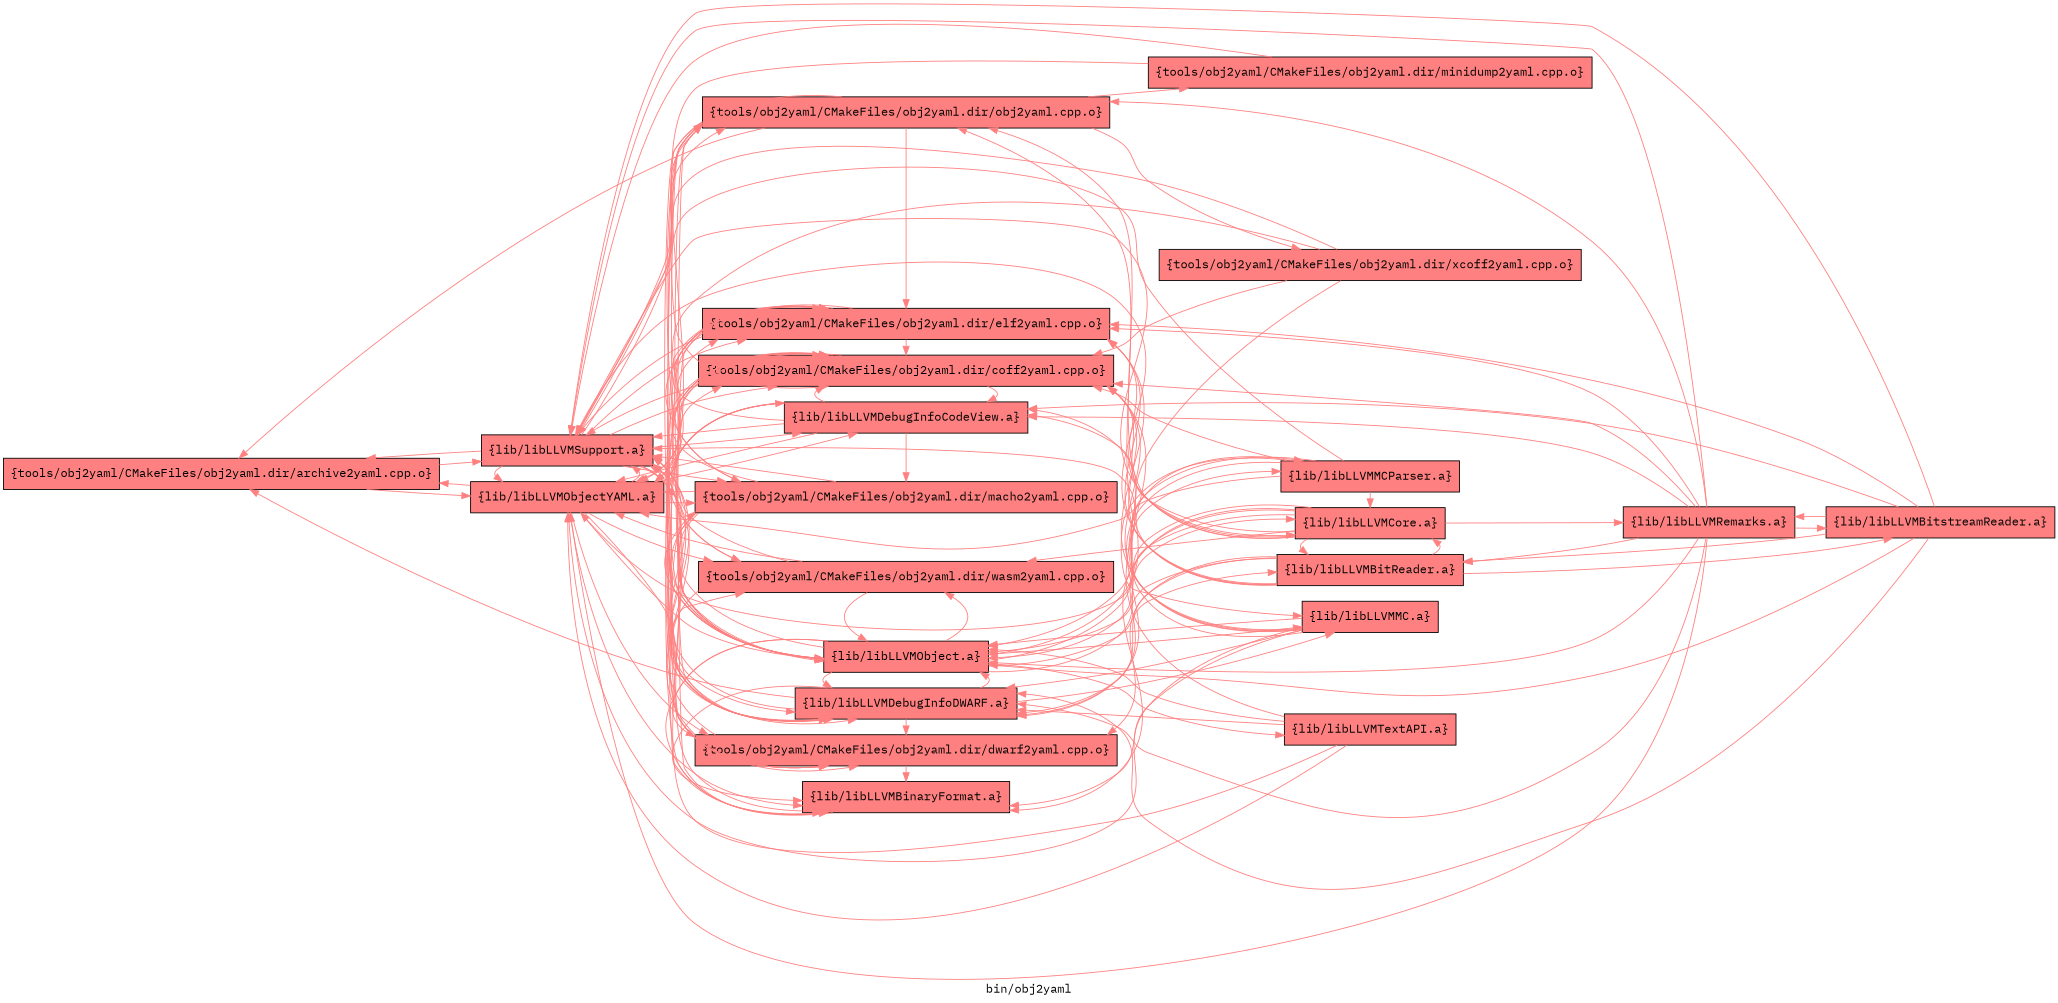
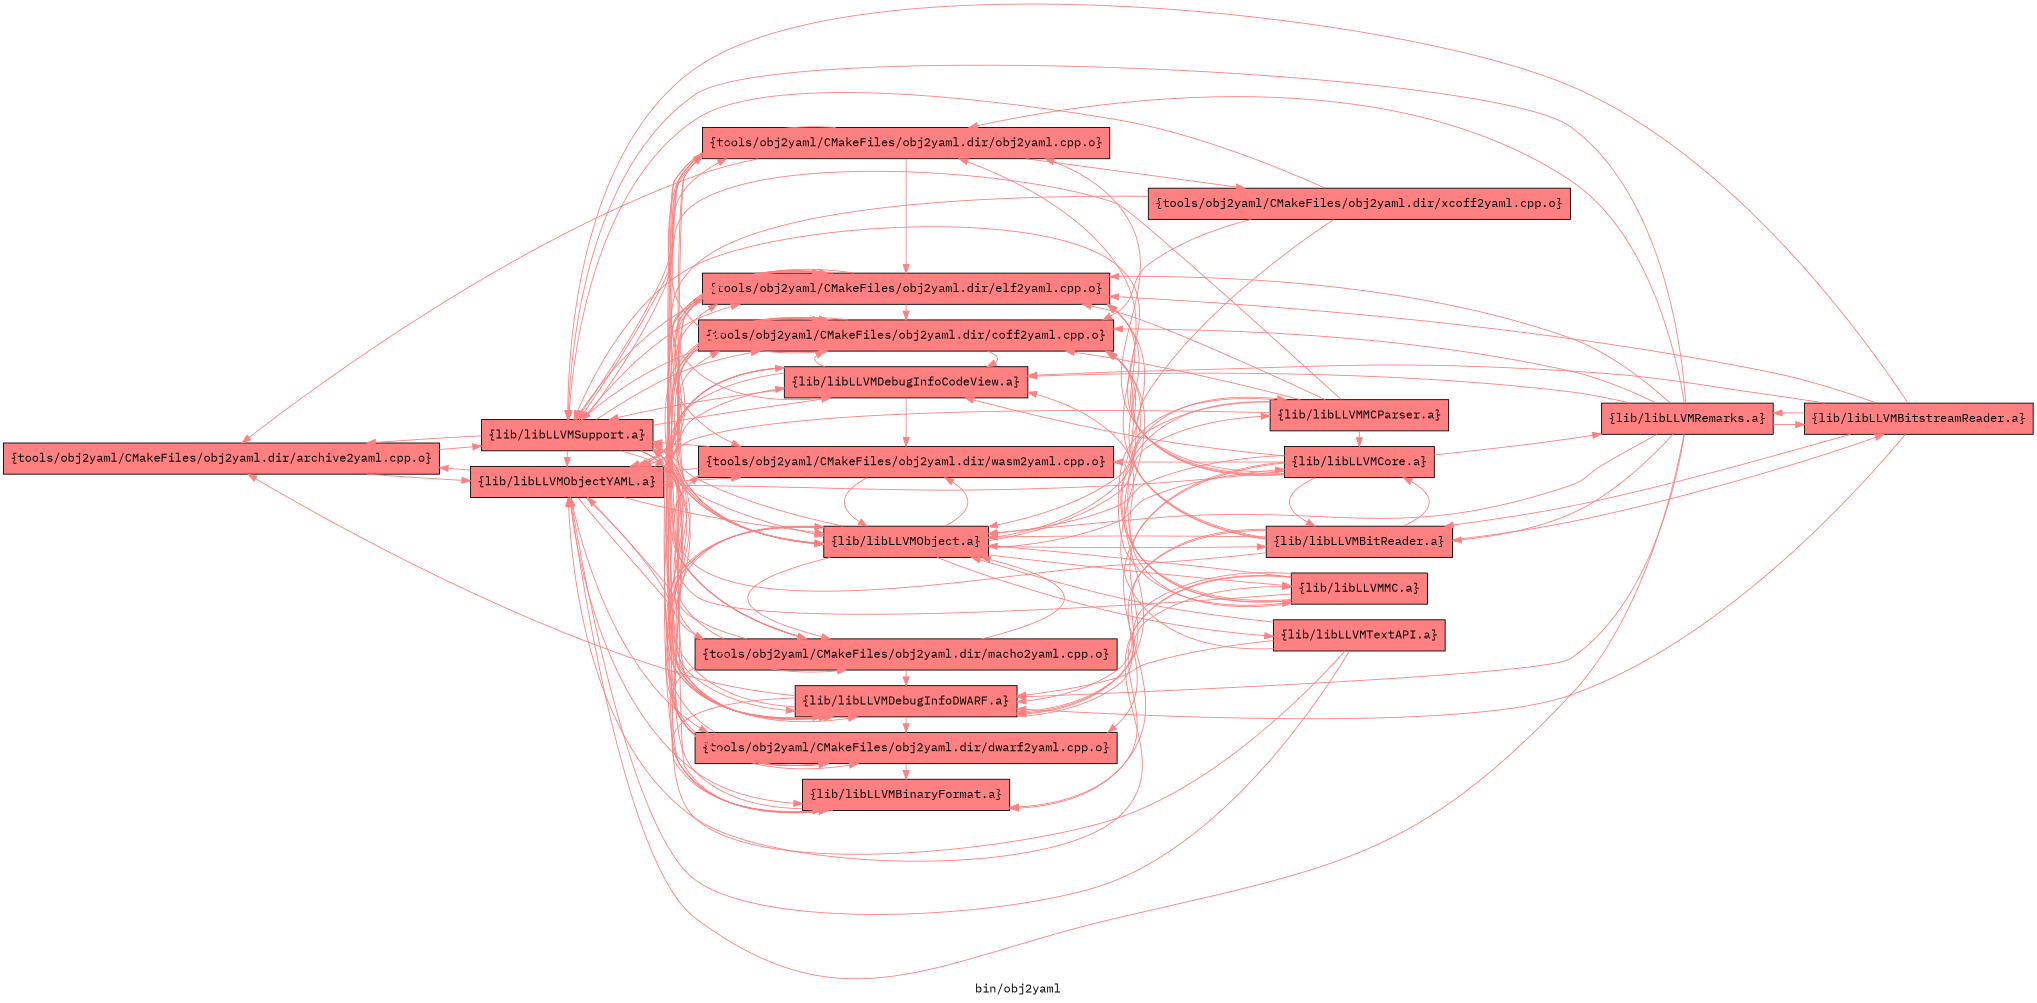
  digraph {
    fontname="IBM Plex Mono"
    label="bin/obj2yaml"
    rankdir=LR
    node [fillcolor="1.000000 0.5 1" fontname="IBM Plex Mono" group=1 shape=box style=filled]
    edge [color="1.000000 0.5 1" fontname="IBM Plex Mono"]
    n1 [label="{tools/obj2yaml/CMakeFiles/obj2yaml.dir/archive2yaml.cpp.o}"]
    n2 [label="{lib/libLLVMObjectYAML.a}"]
    n3 [label="{lib/libLLVMSupport.a}"]
    n4 [label="{tools/obj2yaml/CMakeFiles/obj2yaml.dir/elf2yaml.cpp.o}"]
    n5 [label="{tools/obj2yaml/CMakeFiles/obj2yaml.dir/coff2yaml.cpp.o}"]
    n6 [label="{tools/obj2yaml/CMakeFiles/obj2yaml.dir/dwarf2yaml.cpp.o}"]
    n7 [label="{tools/obj2yaml/CMakeFiles/obj2yaml.dir/macho2yaml.cpp.o}"]
    n8 [label="{lib/libLLVMDebugInfoCodeView.a}"]
    n9 [label="{lib/libLLVMDebugInfoDWARF.a}"]
    n10 [label="{lib/libLLVMObject.a}"]
    n11 [label="{lib/libLLVMBinaryFormat.a}"]
    n12 [label="{tools/obj2yaml/CMakeFiles/obj2yaml.dir/wasm2yaml.cpp.o}"]
    n13 [label="{tools/obj2yaml/CMakeFiles/obj2yaml.dir/obj2yaml.cpp.o}"]
    n14 [label="{lib/libLLVMMC.a}"]
    n15 [label="{lib/libLLVMBitReader.a}"]
    n16 [label="{lib/libLLVMCore.a}"]
    n17 [label="{lib/libLLVMMCParser.a}"]
    n18 [label="{lib/libLLVMTextAPI.a}"]
-   n19 [label="{tools/obj2yaml/CMakeFiles/obj2yaml.dir/minidump2yaml.cpp.o}"]
    n20 [label="{tools/obj2yaml/CMakeFiles/obj2yaml.dir/xcoff2yaml.cpp.o}"]
    n21 [label="{lib/libLLVMBitstreamReader.a}"]
    n22 [label="{lib/libLLVMRemarks.a}"]
    subgraph sub_1 {
      rank=same
      n1
    }
    subgraph sub_2 {
      rank=same
      n2
      n3
    }
    subgraph sub_3 {
      rank=same
      n4
      n5
      n6
      n7
      n8
      n9
      n10
      n11
      n12
      n13
    }
    subgraph sub_4 {
      rank=same
      n14
      n15
      n16
      n17
      n18
-     n19
      n20
    }
    n1 -> n2
    n1 -> n3
    n2 -> n1
-   n2 -> n3
    n2 -> n4
    n2 -> n5
    n2 -> n6
    n2 -> n7
    n2 -> n8
    n2 -> n9
    n2 -> n10
    n2 -> n11
    n2 -> n12
    n3 -> n1
    n3 -> n2
    n3 -> n4
    n3 -> n5
    n3 -> n6
    n3 -> n7
    n3 -> n8
    n3 -> n9
    n3 -> n10
    n3 -> n13
    n4 -> n2
    n4 -> n3
    n4 -> n5
    n4 -> n6
    n4 -> n9
-   n21 -> n10
+   n4 -> n10
    n5 -> n2
    n5 -> n3
    n5 -> n8
    n5 -> n10
    n6 -> n3
    n6 -> n5
    n6 -> n11
    n7 -> n2
    n7 -> n3
    n7 -> n4
    n7 -> n5
    n7 -> n6
    n7 -> n9
    n7 -> n10
    n8 -> n2
    n8 -> n3
    n8 -> n4
    n8 -> n5
    n8 -> n7
    n8 -> n9
    n8 -> n10
    n8 -> n12
    n9 -> n1
    n9 -> n3
    n9 -> n4
    n9 -> n5
    n9 -> n6
    n9 -> n10
    n9 -> n11
    n9 -> n12
    n9 -> n13
    n9 -> n14
    n10 -> n3
    n10 -> n4
    n10 -> n5
    n10 -> n6
    n10 -> n7
    n10 -> n9
    n10 -> n11
    n10 -> n12
    n10 -> n13
    n10 -> n14
    n10 -> n15
    n10 -> n16
    n10 -> n17
    n10 -> n18
    n11 -> n3
    n11 -> n8
    n11 -> n13
    n12 -> n2
    n12 -> n3
    n12 -> n6
    n12 -> n10
    n13 -> n1
    n13 -> n3
    n13 -> n4
    n13 -> n5
    n13 -> n7
    n13 -> n10
    n13 -> n11
    n13 -> n12
-   n13 -> n19
    n13 -> n20
    n14 -> n2
    n14 -> n3
    n14 -> n4
    n14 -> n5
    n14 -> n8
    n14 -> n9
    n14 -> n10
    n14 -> n11
    n14 -> n17
    n15 -> n3
    n15 -> n4
    n15 -> n5
    n15 -> n6
    n15 -> n9
    n15 -> n10
    n15 -> n13
    n15 -> n16
    n15 -> n21
    n16 -> n2
    n16 -> n3
    n16 -> n4
-   n5 -> n16
+   n16 -> n5
    n16 -> n8
    n16 -> n9
    n16 -> n10
    n16 -> n11
    n16 -> n12
    n16 -> n13
    n16 -> n15
    n16 -> n22
    n17 -> n2
    n17 -> n3
+   n17 -> n4
    n17 -> n5
    n17 -> n9
    n17 -> n10
    n17 -> n14
    n17 -> n16
    n18 -> n2
    n18 -> n3
    n18 -> n5
    n18 -> n9
    n18 -> n10
-   n19 -> n2
-   n19 -> n3
    n20 -> n2
    n20 -> n3
    n20 -> n5
    n20 -> n10
    n21 -> n3
    n21 -> n4
    n21 -> n8
    n21 -> n9
    n21 -> n15
    n21 -> n22
    n22 -> n2
    n22 -> n3
    n22 -> n4
    n22 -> n5
    n22 -> n8
    n22 -> n9
    n22 -> n10
    n22 -> n13
    n22 -> n15
    n22 -> n21
  }
